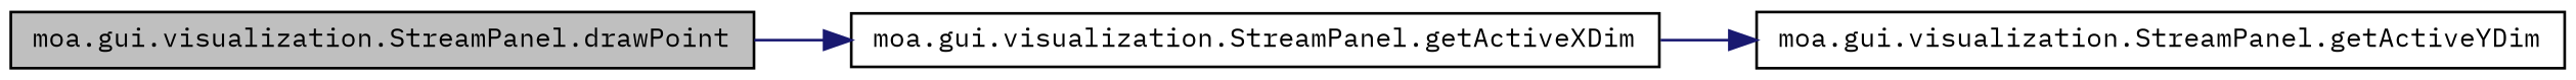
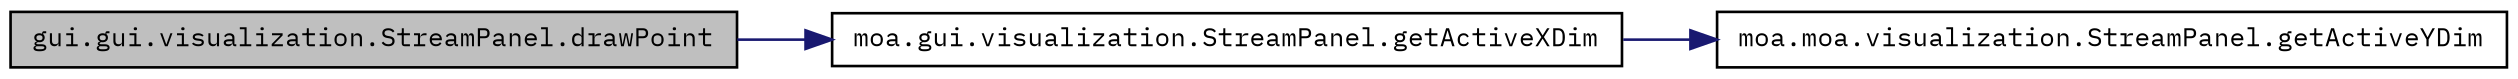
  digraph {
    fontname="IBM Plex Mono"
    rankdir=LR
    node [color=black fillcolor=white fontname="IBM Plex Mono" fontsize=10 shape=record style=filled]
    edge [color=midnightblue fontname="IBM Plex Mono" fontsize=10 labelfontname=Helvetica labelfontsize=10 style=solid]
-   n1 [fillcolor=grey75 fontcolor=black height=0.2 label="moa.gui.visualization.StreamPanel.drawPoint" width=0.4]
+   n1 [fillcolor=grey75 fontcolor=black height=0.2 label="gui.gui.visualization.StreamPanel.drawPoint" width=0.4]
    n2 [height=0.2 label="moa.gui.visualization.StreamPanel.getActiveXDim" width=0.4]
-   n3 [height=0.2 label="moa.gui.visualization.StreamPanel.getActiveYDim" width=0.4]
+   n3 [height=0.2 label="moa.moa.visualization.StreamPanel.getActiveYDim" width=0.4]
    n1 -> n2
    n2 -> n3
  }
